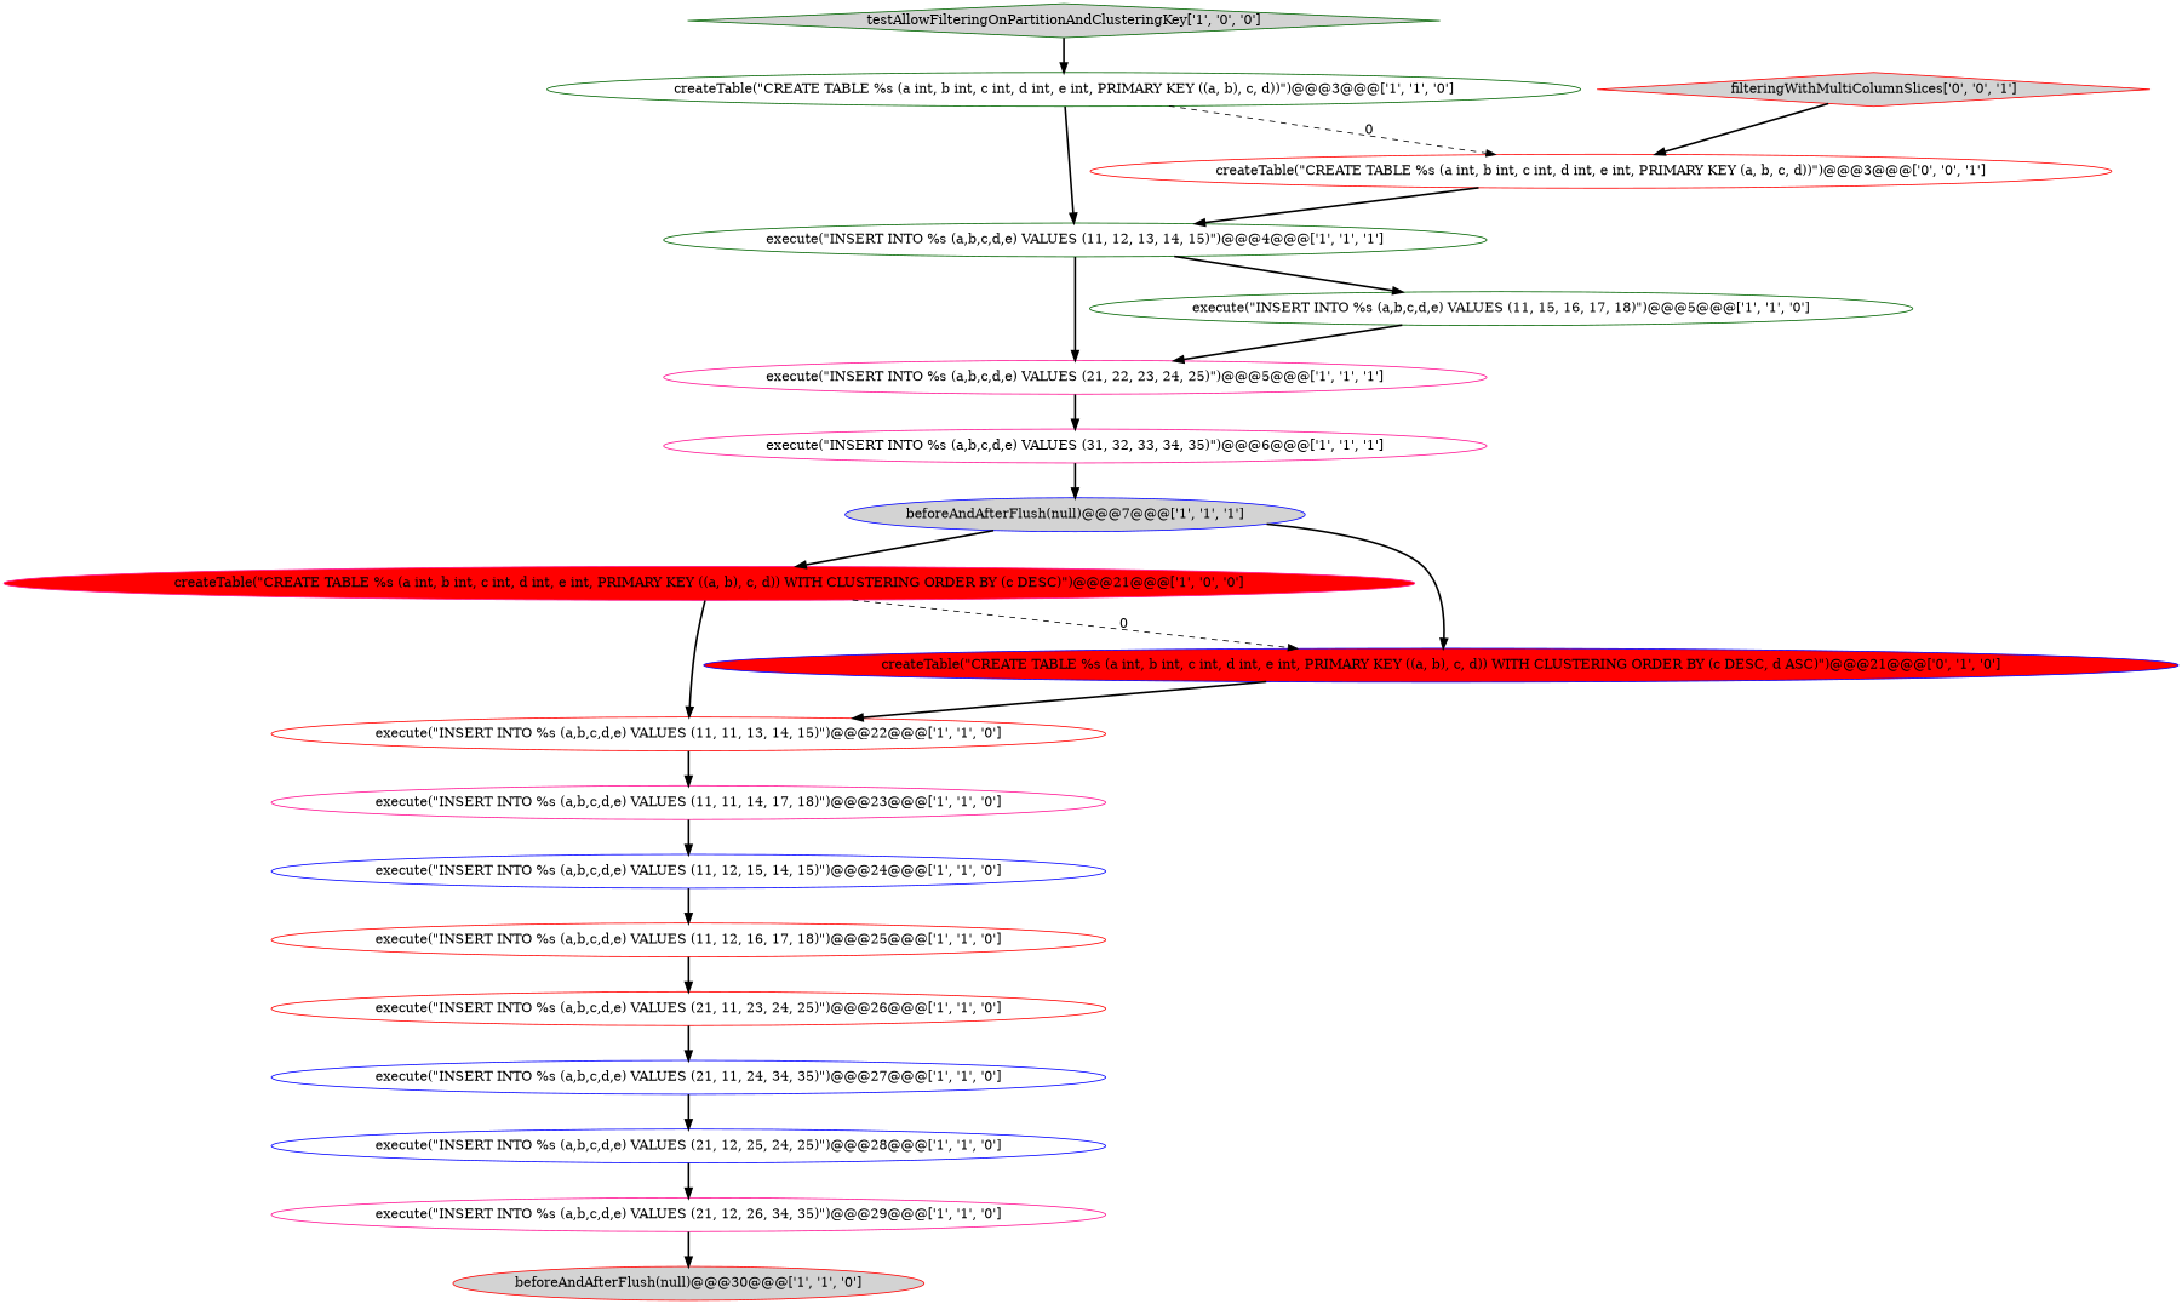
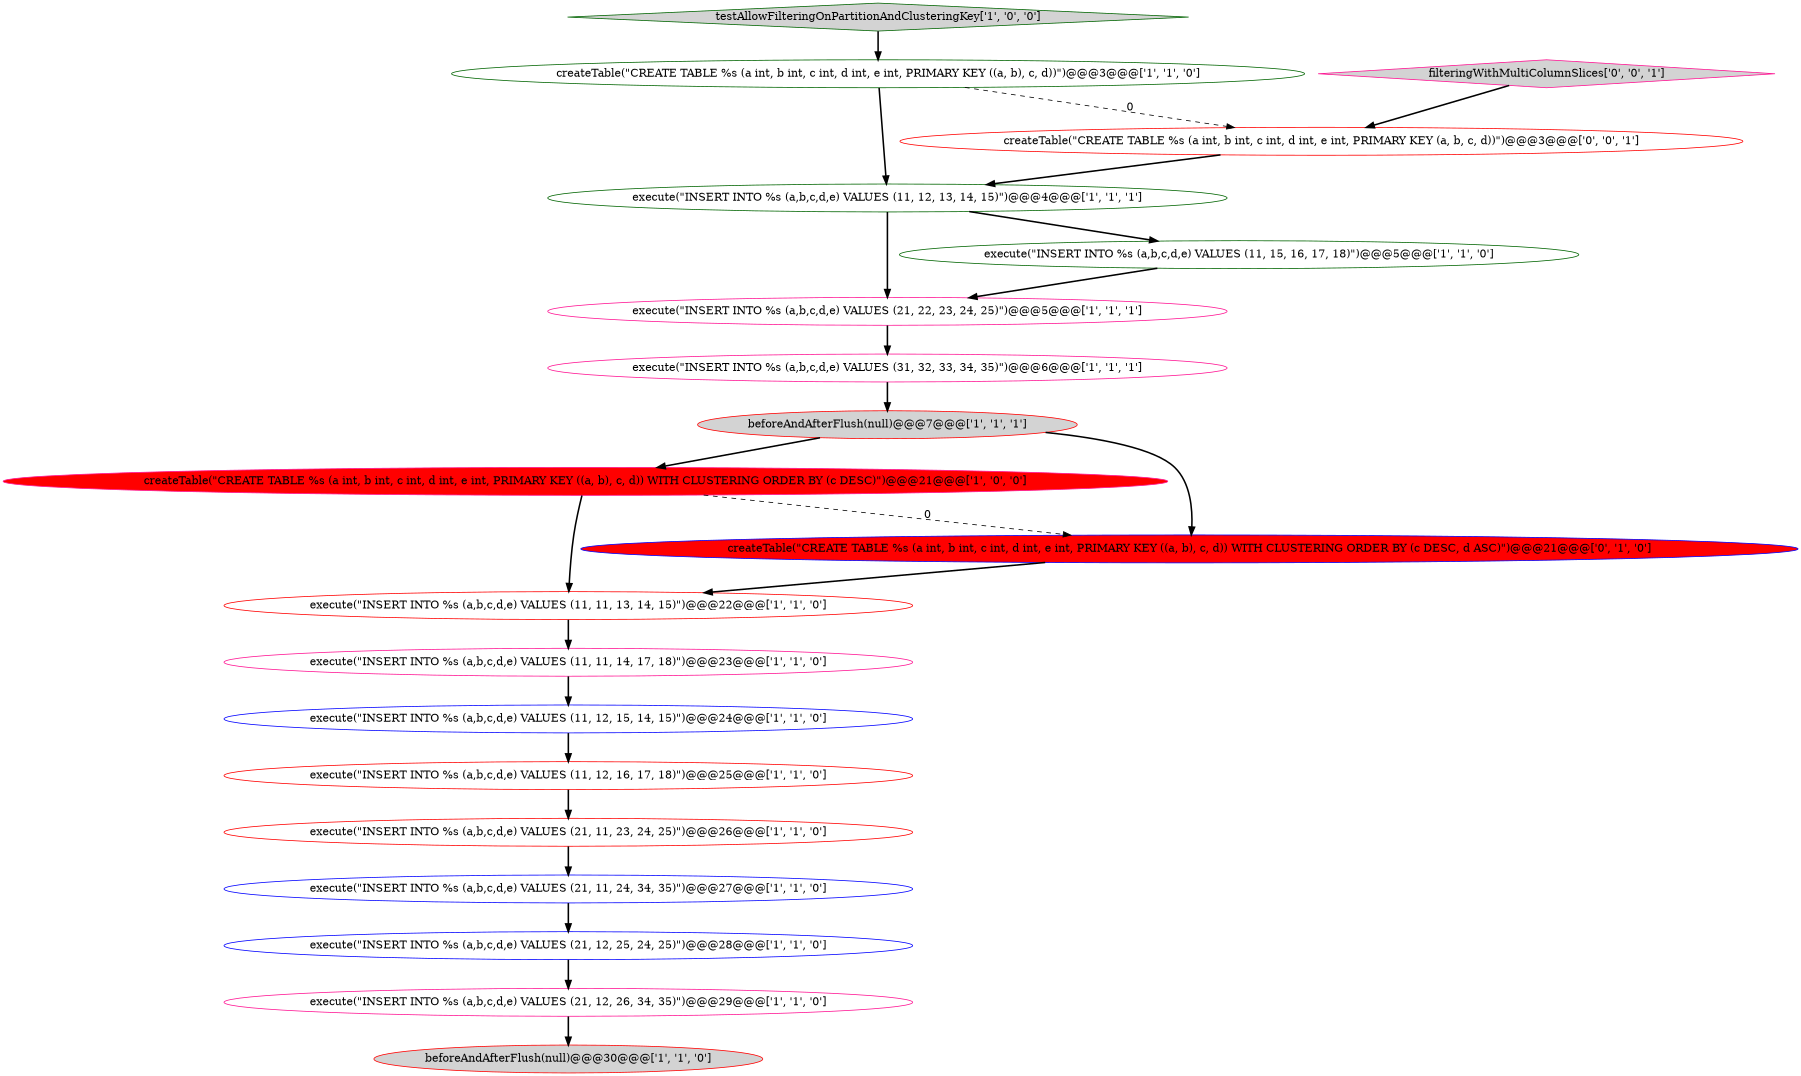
  digraph {
    node [color=red fillcolor=white shape=ellipse style=filled]
    edge [style=bold]
    n1 [fillcolor=lightgray label="beforeAndAfterFlush(null)@@@30@@@['1', '1', '0']"]
    n2 [color=deeppink label="execute(\"INSERT INTO %s (a,b,c,d,e) VALUES (31, 32, 33, 34, 35)\")@@@6@@@['1', '1', '1']"]
-   n3 [color=blue fillcolor=lightgray label="beforeAndAfterFlush(null)@@@7@@@['1', '1', '1']"]
+   n3 [fillcolor=lightgray label="beforeAndAfterFlush(null)@@@7@@@['1', '1', '1']"]
    n4 [color=deeppink fillcolor=red label="createTable(\"CREATE TABLE %s (a int, b int, c int, d int, e int, PRIMARY KEY ((a, b), c, d)) WITH CLUSTERING ORDER BY (c DESC)\")@@@21@@@['1', '0', '0']"]
    n5 [color=blue fillcolor=red label="createTable(\"CREATE TABLE %s (a int, b int, c int, d int, e int, PRIMARY KEY ((a, b), c, d)) WITH CLUSTERING ORDER BY (c DESC, d ASC)\")@@@21@@@['0', '1', '0']"]
    n6 [label="createTable(\"CREATE TABLE %s (a int, b int, c int, d int, e int, PRIMARY KEY (a, b, c, d))\")@@@3@@@['0', '0', '1']"]
    n7 [color=darkgreen label="execute(\"INSERT INTO %s (a,b,c,d,e) VALUES (11, 12, 13, 14, 15)\")@@@4@@@['1', '1', '1']"]
    n8 [color=deeppink label="execute(\"INSERT INTO %s (a,b,c,d,e) VALUES (21, 22, 23, 24, 25)\")@@@5@@@['1', '1', '1']"]
    n9 [color=darkgreen label="execute(\"INSERT INTO %s (a,b,c,d,e) VALUES (11, 15, 16, 17, 18)\")@@@5@@@['1', '1', '0']"]
    n10 [label="execute(\"INSERT INTO %s (a,b,c,d,e) VALUES (21, 11, 23, 24, 25)\")@@@26@@@['1', '1', '0']"]
    n11 [color=blue label="execute(\"INSERT INTO %s (a,b,c,d,e) VALUES (21, 11, 24, 34, 35)\")@@@27@@@['1', '1', '0']"]
    n12 [color=blue label="execute(\"INSERT INTO %s (a,b,c,d,e) VALUES (21, 12, 25, 24, 25)\")@@@28@@@['1', '1', '0']"]
    n13 [label="execute(\"INSERT INTO %s (a,b,c,d,e) VALUES (11, 11, 13, 14, 15)\")@@@22@@@['1', '1', '0']"]
    n14 [color=deeppink label="execute(\"INSERT INTO %s (a,b,c,d,e) VALUES (11, 11, 14, 17, 18)\")@@@23@@@['1', '1', '0']"]
    n15 [color=darkgreen fillcolor=lightgray label="testAllowFilteringOnPartitionAndClusteringKey['1', '0', '0']" shape=diamond]
    n16 [color=darkgreen label="createTable(\"CREATE TABLE %s (a int, b int, c int, d int, e int, PRIMARY KEY ((a, b), c, d))\")@@@3@@@['1', '1', '0']"]
-   n17 [fillcolor=lightgray label="filteringWithMultiColumnSlices['0', '0', '1']" shape=diamond]
+   n17 [color=deeppink fillcolor=lightgray label="filteringWithMultiColumnSlices['0', '0', '1']" shape=diamond]
    n18 [color=deeppink label="execute(\"INSERT INTO %s (a,b,c,d,e) VALUES (21, 12, 26, 34, 35)\")@@@29@@@['1', '1', '0']"]
    n19 [color=blue label="execute(\"INSERT INTO %s (a,b,c,d,e) VALUES (11, 12, 15, 14, 15)\")@@@24@@@['1', '1', '0']"]
    n20 [label="execute(\"INSERT INTO %s (a,b,c,d,e) VALUES (11, 12, 16, 17, 18)\")@@@25@@@['1', '1', '0']"]
    n2 -> n3
    n3 -> n4
    n3 -> n5
    n4 -> n5 [label=0 style=dashed]
    n4 -> n13
    n5 -> n13
    n6 -> n7
    n7 -> n8
    n7 -> n9
    n8 -> n2
    n9 -> n8
    n10 -> n11
    n11 -> n12
    n12 -> n18
    n13 -> n14
    n14 -> n19
    n15 -> n16
    n16 -> n6 [label=0 style=dashed]
    n16 -> n7
    n17 -> n6
    n18 -> n1
    n19 -> n20
    n20 -> n10
  }
